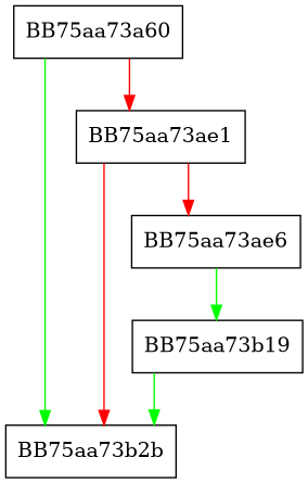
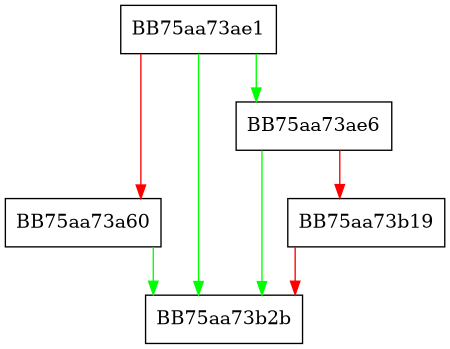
  digraph {
    splines=ortho
    node [shape=box]
    edge [color=green]
    BB75aa73a60
    BB75aa73b2b
    BB75aa73ae1
    BB75aa73ae6
    BB75aa73b19
    BB75aa73a60 -> BB75aa73b2b
-   BB75aa73a60 -> BB75aa73ae1 [color=red]
-   BB75aa73ae1 -> BB75aa73b2b [color=red]
-   BB75aa73ae1 -> BB75aa73ae6 [color=red]
-   BB75aa73ae6 -> BB75aa73b19
-   BB75aa73b19 -> BB75aa73b2b
+   BB75aa73ae1 -> BB75aa73a60 [color=red]
+   BB75aa73ae1 -> BB75aa73b2b
+   BB75aa73ae1 -> BB75aa73ae6
+   BB75aa73ae6 -> BB75aa73b2b
+   BB75aa73ae6 -> BB75aa73b19 [color=red]
+   BB75aa73b19 -> BB75aa73b2b [color=red]
  }
